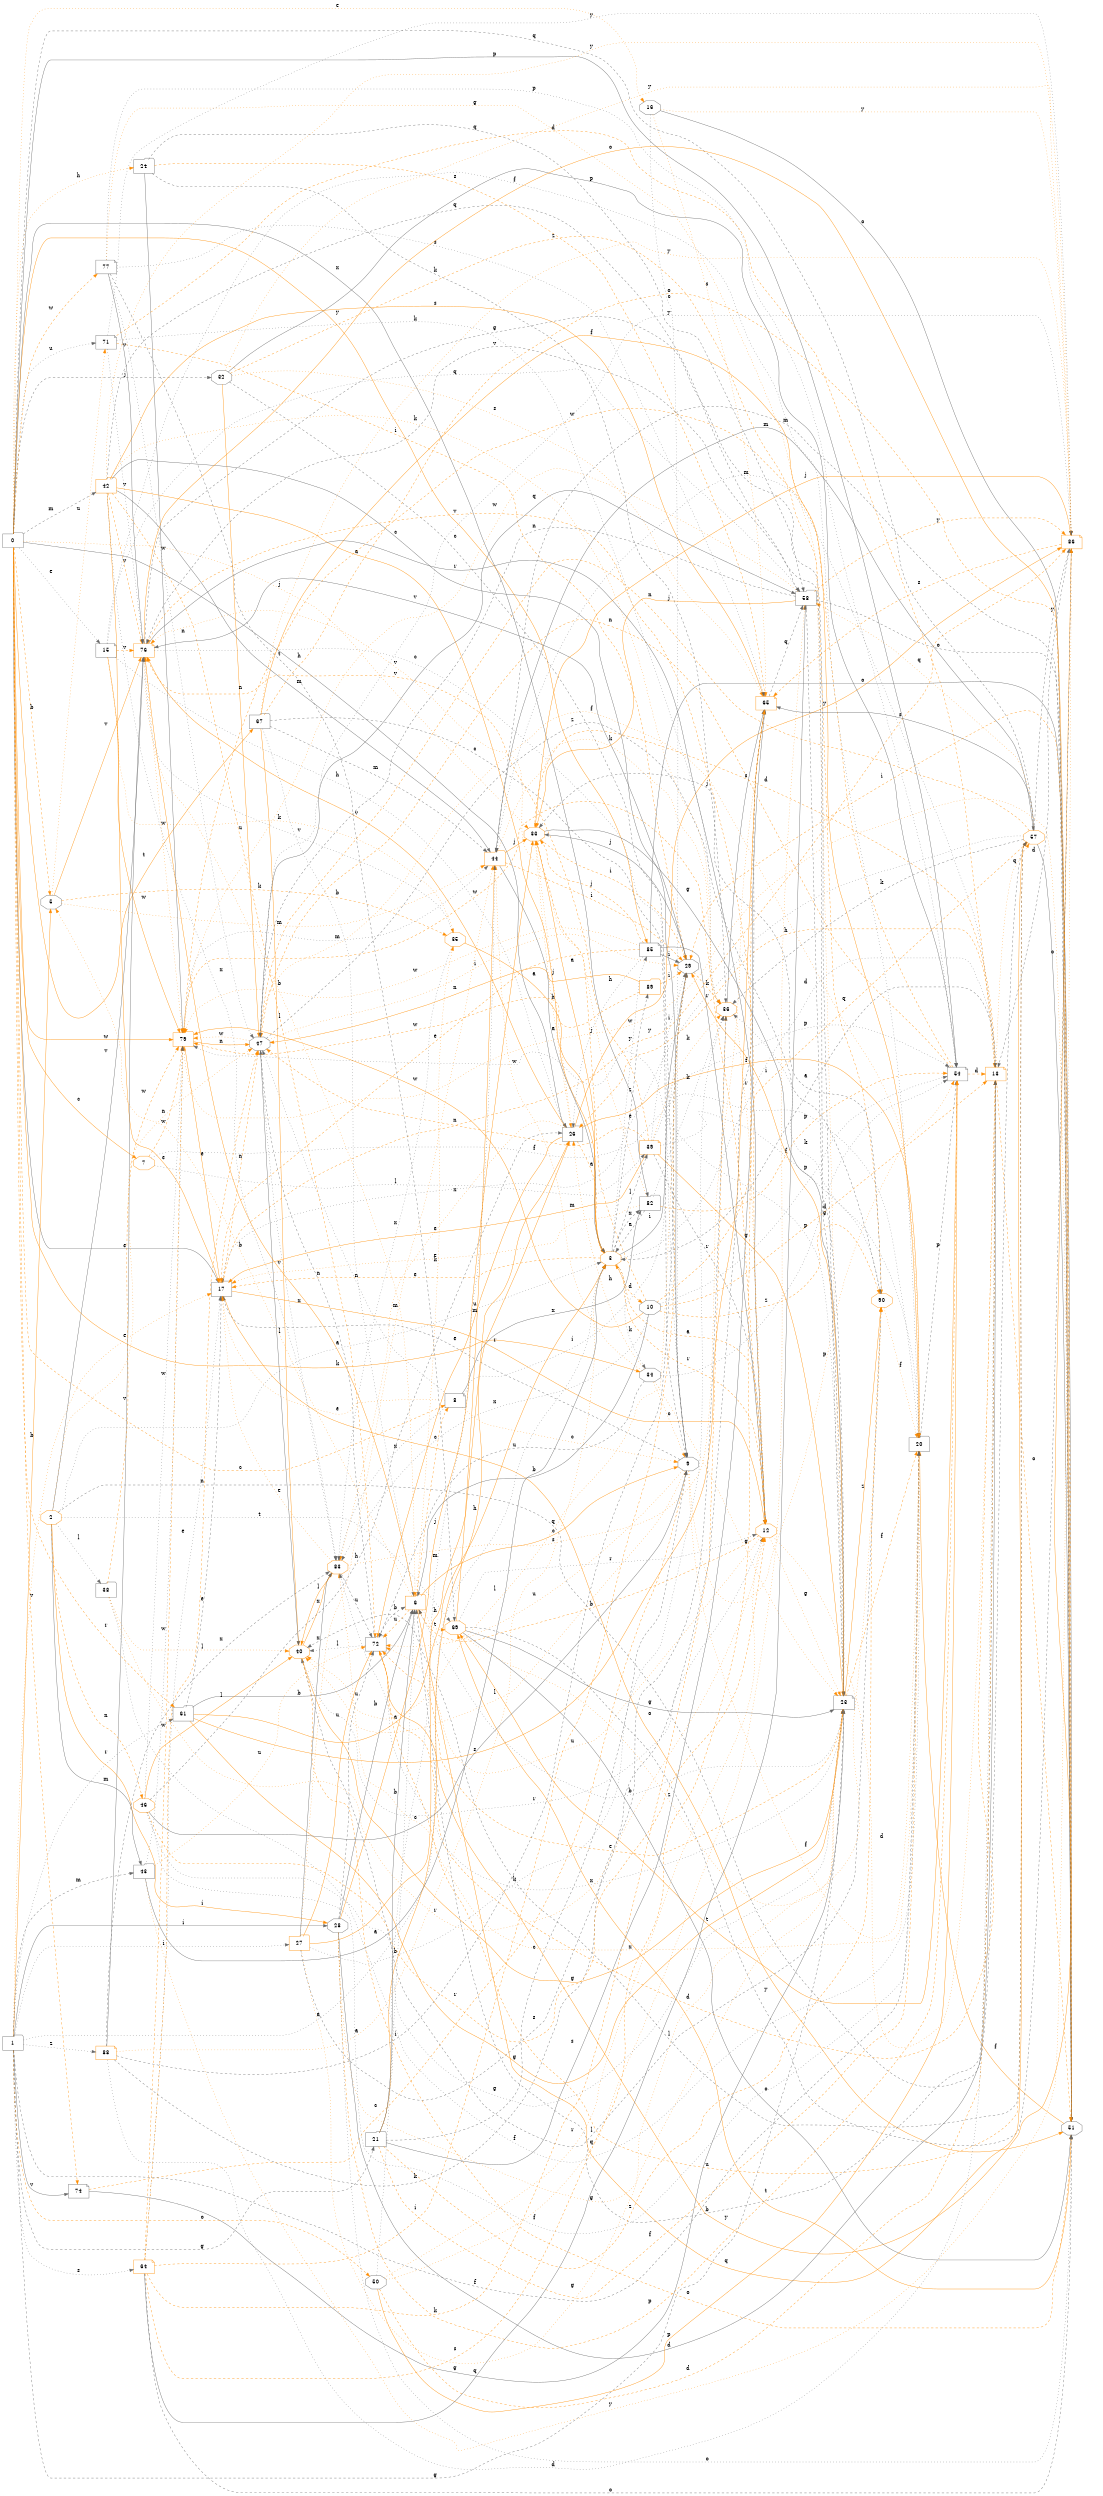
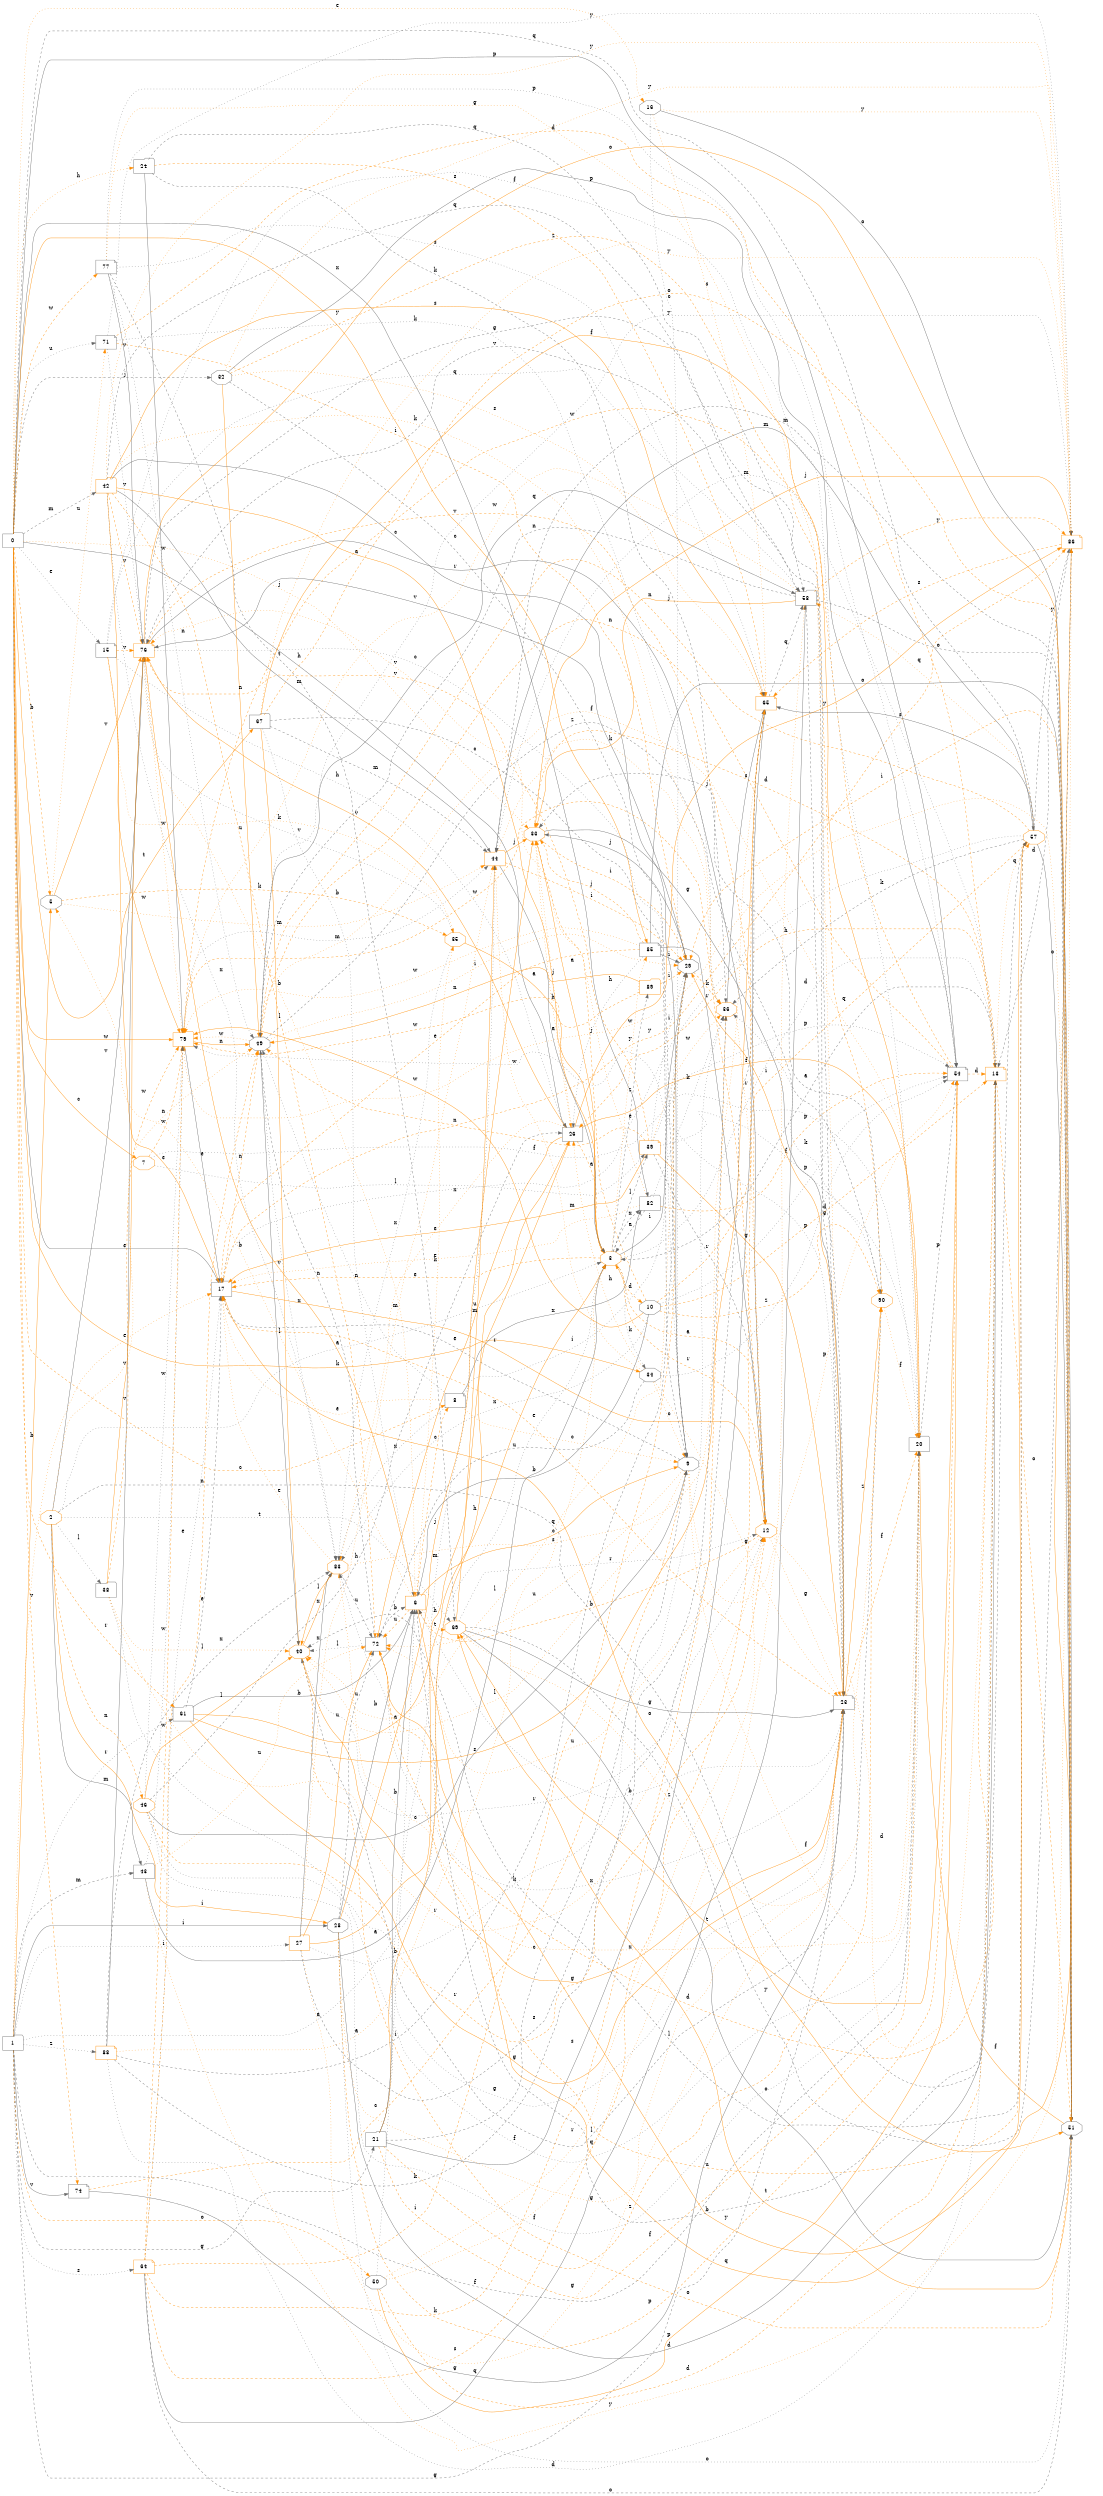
  strict digraph {
    rankdir=LR
    node [color=gray40 shape=octagon]
    edge [color=darkorange style=dotted]
    0 [shape=folder]
    5
    7 [color=darkorange]
    8 [shape=note]
    15 [shape=note]
    16
    17 [shape=folder]
    24 [shape=folder]
    26 [shape=folder]
    32
    33 [color=darkorange]
    34
    42 [color=darkorange shape=folder]
    54 [shape=note]
    57 [color=darkorange]
    61 [shape=folder]
    67 [shape=folder]
    71 [shape=note]
    74 [shape=note]
    77 [shape=note]
    79 [color=darkorange shape=folder]
    82 [shape=folder]
    85 [shape=note]
    76 [color=darkorange shape=note]
    35 [color=darkorange]
    44 [color=darkorange shape=folder]
    20 [shape=folder]
    39 [color=darkorange shape=note]
-   47
+   47 [label=49]
    29
    9
    83 [color=darkorange]
    58 [shape=folder]
    51
    65 [color=darkorange shape=note]
    86 [color=darkorange shape=note]
    n37 [color=darkorange label=12]
    36 [color=darkorange]
    3 [color=darkorange]
    72 [shape=folder]
    90 [color=darkorange]
    23 [shape=note]
    13 [color=darkorange shape=note]
    69 [color=darkorange]
    40 [color=darkorange]
    6 [color=darkorange shape=folder]
    1 [shape=folder]
    21 [shape=folder]
    27 [color=darkorange shape=folder]
    28
    43 [shape=folder]
    50
    64 [color=darkorange shape=note]
    88 [color=darkorange shape=note]
    10
    89 [color=darkorange shape=folder]
    2 [color=darkorange]
    38 [shape=folder]
    46 [color=darkorange]
    0 -> 5 [label=b style=dashed]
    0 -> 7 [label=c style=solid]
    0 -> 8 [label=c style=dashed]
    0 -> 15 [color=gray40 label=e]
    0 -> 16 [label=e]
    0 -> 17 [color=gray40 label=e style=solid]
    0 -> 24 [label=h]
    0 -> 26 [color=gray40 label=h style=solid]
    0 -> 32 [color=gray40 label=j style=dashed]
    0 -> 33 [label=j]
    0 -> 34 [label=k style=solid]
    0 -> 42 [color=gray40 label=m style=dashed]
    0 -> 54 [color=gray40 label=p style=solid]
    0 -> 57 [color=gray40 label=q style=dashed]
    0 -> 61 [label=r style=dashed]
    0 -> 67 [label=t style=solid]
    0 -> 71 [color=gray40 label=u]
    0 -> 74 [label=v style=dashed]
    0 -> 77 [label=w style=dashed]
    0 -> 79 [label=w style=solid]
    0 -> 82 [color=gray40 label=x style=solid]
    0 -> 85 [label=y style=solid]
    5 -> 71 [label=u]
    5 -> 76 [label=v style=solid]
    5 -> 35 [label=k style=dashed]
    5 -> 44 [label=m]
    7 -> 79 [label=w style=dashed]
    7 -> 20 [color=gray40 label=f]
    7 -> 39 [color=gray40 label=l]
    8 -> 17 [label=e]
    8 -> 82 [color=gray40 label=x style=solid]
    8 -> 47 [color=gray40 label=n]
    8 -> 29 [color=gray40 label=i]
    8 -> 9 [label=c]
    8 -> 83 [color=gray40 label=x]
    15 -> 26 [color=gray40 label=h]
    15 -> 79 [label=w style=solid]
    15 -> 76 [label=v style=dashed]
    15 -> 35 [label=k]
    15 -> 20 [color=gray40 label=f]
    15 -> 58 [color=gray40 label=q]
    16 -> 9 [color=gray40 label=c]
    16 -> 51 [color=gray40 label=o style=solid]
    16 -> 65 [label=s]
    16 -> 86 [label=y]
    17 -> 47 [label=n style=dashed]
    17 -> 51 [label=o style=solid]
    17 -> 86 [label=y style=dashed]
    17 -> n37 [label=r style=solid]
    24 -> 79 [color=gray40 label=w style=solid]
    24 -> 58 [color=gray40 label=q style=dashed]
    24 -> 65 [label=s style=dashed]
    24 -> 36 [color=gray40 label=k style=dashed]
    26 -> 33 [label=j]
    26 -> 76 [label=v style=solid]
    26 -> 20 [label=f style=solid]
    26 -> 83 [label=x]
    26 -> 86 [label=y style=solid]
    26 -> 3 [label=a style=dashed]
    26 -> 72 [label=u style=solid]
    32 -> 54 [color=gray40 label=p style=solid]
    32 -> 47 [label=n style=solid]
    32 -> 9 [color=gray40 label=c style=dashed]
    32 -> 65 [label=s]
    32 -> 86 [label=y]
    32 -> 90 [label=z style=dashed]
    33 -> 26 [label=h]
    33 -> 29 [label=i style=dashed]
    33 -> 3 [label=a style=solid]
    33 -> 23 [color=gray40 label=g style=solid]
    33 -> 13 [label=d style=dashed]
    34 -> 26 [label=h]
    34 -> 54 [color=gray40 label=p]
    34 -> 44 [label=m]
    34 -> 9 [label=c]
    34 -> 72 [color=gray40 label=u style=dashed]
    34 -> 23 [label=g]
    42 -> 17 [label=e style=solid]
    42 -> 76 [label=v style=dashed]
    42 -> 44 [color=gray40 label=m style=solid]
    42 -> 9 [color=gray40 label=c style=solid]
    42 -> 83 [color=gray40 label=x]
    42 -> 58 [color=gray40 label=q style=dashed]
    42 -> 65 [label=s style=solid]
    42 -> 86 [label=y]
    42 -> 36 [label=k]
    42 -> 3 [label=a style=solid]
    42 -> 72 [label=u style=dashed]
    54 -> 79 [label=w style=dashed]
    54 -> 47 [label=n style=dashed]
    54 -> 13 [label=d style=dashed]
    54 -> 69 [label=t style=solid]
    57 -> 17 [color=gray40 label=e]
    57 -> 44 [color=gray40 label=m style=solid]
    57 -> 47 [label=n style=dashed]
    57 -> 58 [label=q]
    57 -> 51 [color=gray40 label=o style=solid]
    57 -> 65 [color=gray40 label=s style=solid]
    57 -> 86 [color=gray40 label=y style=dashed]
    57 -> 36 [color=gray40 label=k style=dashed]
    57 -> 72 [label=u style=dashed]
    57 -> 40 [color=gray40 label=l style=dashed]
    61 -> 17 [color=gray40 label=e style=dashed]
    61 -> 65 [label=s style=solid]
    61 -> 3 [label=a style=solid]
    61 -> 23 [label=g style=solid]
    61 -> 6 [color=gray40 label=b style=solid]
    67 -> 44 [color=gray40 label=m style=dashed]
    67 -> 20 [label=f style=solid]
    67 -> 9 [color=gray40 label=c style=dashed]
    67 -> 51 [label=o style=dashed]
    67 -> 86 [label=y]
    67 -> 40 [label=l style=solid]
    67 -> 6 [color=gray40 label=b]
    71 -> 76 [color=gray40 label=v]
    71 -> 29 [label=i style=dashed]
    71 -> 86 [color=gray40 label=y]
    71 -> 36 [color=gray40 label=k]
    71 -> 13 [label=d style=dashed]
    74 -> 9 [label=c style=dashed]
    74 -> 23 [color=gray40 label=g style=solid]
    77 -> 54 [color=gray40 label=p]
    77 -> 76 [color=gray40 label=v style=solid]
    77 -> 47 [color=gray40 label=n]
    77 -> 65 [color=gray40 label=s]
    77 -> 23 [label=g]
    77 -> 69 [color=gray40 label=t style=dashed]
-   79 -> 17 [label=e style=solid]
+   79 -> 17 [color=gray40 label=e style=solid]
    79 -> 44 [color=gray40 label=m]
    79 -> 47 [label=n style=solid]
    82 -> 17 [label=e]
    82 -> 54 [label=p style=dashed]
    82 -> 76 [label=v]
    82 -> 36 [color=gray40 label=k]
    82 -> 3 [color=gray40 label=a style=dashed]
    85 -> 17 [label=e style=dashed]
    85 -> 26 [color=gray40 label=h]
    85 -> 33 [label=j style=dashed]
    85 -> 79 [label=w]
    85 -> 29 [color=gray40 label=i style=solid]
    85 -> 51 [color=gray40 label=o style=solid]
    85 -> n37 [color=gray40 label=r style=solid]
    76 -> 79 [label=w]
    76 -> 9 [color=gray40 label=c]
    76 -> 51 [label=o style=solid]
    76 -> n37 [color=gray40 label=r style=solid]
    76 -> 23 [color=gray40 label=g style=dashed]
    76 -> 6 [label=b]
    35 -> 76 [color=gray40 label=v]
    35 -> 83 [color=gray40 label=x]
    35 -> 3 [label=a style=solid]
    44 -> 33 [label=j style=solid]
    44 -> 29 [label=i style=dashed]
    44 -> 36 [label=k]
    44 -> 3 [color=gray40 label=a style=solid]
    20 -> 54 [color=gray40 label=p style=dashed]
    20 -> 83 [label=x]
    39 -> 17 [label=e style=solid]
    39 -> 54 [color=gray40 label=p]
    39 -> 76 [label=v style=dashed]
    39 -> 20 [color=gray40 label=f]
    39 -> 47 [label=n style=dashed]
    39 -> 29 [color=gray40 label=i]
    39 -> n37 [color=gray40 label=r style=dashed]
-   39 -> 36 [label=k]
+   39 -> 36 [label=w]
    39 -> 23 [label=g style=solid]
    47 -> 79 [label=w]
    47 -> 20 [label=f]
    47 -> 29 [label=i]
    47 -> 83 [color=gray40 label=x]
    47 -> 58 [color=gray40 label=q style=solid]
    47 -> 86 [color=gray40 label=y]
    47 -> 90 [color=gray40 label=z style=dashed]
    47 -> 40 [color=gray40 label=l style=solid]
    29 -> 33 [color=gray40 label=j style=solid]
    29 -> 76 [color=gray40 label=v style=solid]
    29 -> 36 [label=k style=dashed]
    29 -> 40 [label=l]
    9 -> 17 [color=gray40 label=e style=dashed]
    9 -> 54 [label=p]
    9 -> 20 [label=f]
    9 -> 72 [label=u]
    9 -> 40 [label=l]
    83 -> 17 [label=e]
    83 -> 65 [label=s]
    83 -> 72 [color=gray40 label=u style=dashed]
    83 -> 40 [label=l style=solid]
    58 -> 33 [label=j style=solid]
    58 -> 79 [label=w]
    58 -> 47 [color=gray40 label=n style=dashed]
    58 -> 51 [color=gray40 label=o style=dashed]
    58 -> 86 [label=y style=dashed]
    58 -> 23 [color=gray40 label=g style=dashed]
    51 -> 79 [label=w]
    51 -> 44 [color=gray40 label=m style=dashed]
    51 -> 20 [label=f style=solid]
    51 -> 29 [label=i style=dashed]
    51 -> 69 [label=t style=solid]
    65 -> 58 [color=gray40 label=q style=dashed]
    86 -> 33 [label=j style=solid]
    86 -> 65 [label=s style=dashed]
    86 -> 13 [color=gray40 label=d style=dashed]
    n37 -> 79 [label=w style=dashed]
    n37 -> 76 [label=v style=dashed]
    n37 -> 3 [label=a style=dashed]
    n37 -> 72 [label=u]
    n37 -> 23 [label=g]
    n37 -> 13 [label=d]
    n37 -> 6 [label=b style=dashed]
    36 -> 65 [color=gray40 label=s style=solid]
    36 -> n37 [label=r]
    3 -> 17 [label=e style=dashed]
    3 -> 34 [color=gray40 label=k]
    3 -> 82 [color=gray40 label=x style=dashed]
-   3 -> 85 [color=gray40 label=y]
+   3 -> 85 [label=y]
    3 -> 39 [color=gray40 label=l style=dashed]
    3 -> 29 [color=gray40 label=i style=solid]
    3 -> n37 [label=r style=dashed]
    3 -> 13 [color=gray40 label=d]
    3 -> 10 [label=d style=dashed]
    3 -> 89 [color=gray40 label=z style=dashed]
    72 -> 47 [color=gray40 label=n style=dashed]
    72 -> 86 [label=y style=solid]
    72 -> 13 [label=d style=dashed]
    72 -> 40 [color=gray40 label=l]
    72 -> 6 [color=gray40 label=b style=dashed]
    90 -> 33 [color=gray40 label=j style=dashed]
    90 -> 20 [label=f]
    90 -> 36 [color=gray40 label=k]
    90 -> 40 [color=gray40 label=l style=dashed]
-   23 -> 72 [label=e style=dashed]
+   23 -> 17 [label=e style=dashed]
    23 -> 79 [color=gray40 label=w]
    23 -> 76 [color=gray40 label=v style=dashed]
    23 -> 20 [label=f style=dashed]
    23 -> 29 [label=i style=solid]
    23 -> 83 [color=gray40 label=x]
    23 -> 90 [label=z style=solid]
    23 -> 6 [color=gray40 label=b]
    13 -> 26 [label=h style=dashed]
    13 -> 57 [label=q]
    13 -> 44 [color=gray40 label=m]
    13 -> 51 [label=o style=dashed]
    13 -> 3 [color=gray40 label=a style=dashed]
    13 -> 6 [color=gray40 label=b style=dashed]
    69 -> 44 [label=m style=solid]
    69 -> 51 [color=gray40 label=o style=solid]
    69 -> 86 [color=gray40 label=y style=dashed]
    69 -> n37 [color=gray40 label=r]
    69 -> 90 [label=z]
    69 -> 23 [color=gray40 label=g style=solid]
    40 -> 83 [label=x style=solid]
    40 -> 51 [label=o style=dashed]
    40 -> n37 [color=gray40 label=r]
    40 -> 23 [label=g style=solid]
    6 -> 5 [label=b]
    6 -> 8 [label=c style=dashed]
    6 -> 57 [label=q style=solid]
    6 -> 76 [label=v style=solid]
    6 -> 35 [label=k]
    6 -> 9 [label=c style=solid]
    6 -> 72 [label=u style=dashed]
    6 -> 69 [label=t]
    1 -> 5 [label=b style=solid]
    1 -> 17 [label=e]
    1 -> 61 [color=gray40 label=r]
    1 -> 74 [color=gray40 label=v style=solid]
    1 -> 20 [color=gray40 label=f style=dashed]
    1 -> 3 [color=gray40 label=a]
    1 -> 23 [color=gray40 label=g style=dashed]
    1 -> 21 [color=gray40 label=g style=dashed]
    1 -> 27 [color=gray40 label=i]
    1 -> 28 [color=gray40 label=i style=solid]
    1 -> 43 [color=gray40 label=m style=dashed]
    1 -> 50 [label=o style=dashed]
    1 -> 64 [color=gray40 label=s]
    1 -> 88 [color=gray40 label=z]
    21 -> 26 [label=h style=solid]
    21 -> 44 [color=gray40 label=m]
    21 -> 20 [label=f style=dashed]
    21 -> 9 [color=gray40 label=c style=dashed]
    21 -> 65 [color=gray40 label=s style=solid]
    21 -> 90 [label=z style=dashed]
    21 -> 6 [color=gray40 label=b style=solid]
    27 -> 26 [label=h style=solid]
    27 -> 44 [label=m]
    27 -> 83 [color=gray40 label=x style=solid]
    27 -> 65 [color=gray40 label=s style=dashed]
    27 -> 36 [color=gray40 label=k]
    27 -> 72 [label=u style=solid]
    27 -> 23 [label=g]
    28 -> 33 [label=j style=solid]
    28 -> 54 [label=p style=dashed]
    28 -> 51 [color=gray40 label=o]
    28 -> 72 [color=gray40 label=u style=dashed]
    28 -> 23 [label=g]
    28 -> 13 [color=gray40 label=d style=solid]
    28 -> 6 [color=gray40 label=b style=solid]
    43 -> 79 [color=gray40 label=w]
    43 -> 86 [label=y]
    43 -> 3 [color=gray40 label=a style=solid]
    43 -> 72 [label=u]
    50 -> 54 [label=p style=solid]
    50 -> 58 [label=q]
    50 -> n37 [label=r]
    50 -> 13 [label=d style=dashed]
    50 -> 6 [color=gray40 label=b]
    64 -> 17 [color=gray40 label=e]
    64 -> 79 [label=w style=dashed]
    64 -> 47 [label=n style=dashed]
    64 -> 29 [label=i style=dashed]
    64 -> 58 [color=gray40 label=q style=solid]
    64 -> 51 [color=gray40 label=o style=dashed]
    64 -> 65 [label=s style=dashed]
    64 -> 36 [label=k style=dashed]
    88 -> 76 [color=gray40 label=v style=solid]
    88 -> 29 [color=gray40 label=i style=dashed]
    88 -> 83 [color=gray40 label=x style=dashed]
    88 -> 36 [color=gray40 label=k style=dashed]
    88 -> 3 [label=a]
    88 -> 13 [color=gray40 label=d]
    10 -> 33 [label=j style=dashed]
    10 -> 54 [color=gray40 label=p]
    10 -> 57 [label=q style=dashed]
    10 -> 79 [label=w style=solid]
    10 -> 83 [color=gray40 label=x]
    10 -> 90 [label=z style=dashed]
    10 -> 13 [label=d style=dashed]
    10 -> 6 [color=gray40 label=b style=solid]
    89 -> 79 [label=w style=dashed]
    89 -> 47 [label=n style=solid]
    89 -> 29 [label=i style=dashed]
    2 -> 57 [color=gray40 label=q style=dashed]
    2 -> 76 [color=gray40 label=v style=solid]
    2 -> 47 [label=n]
    2 -> 3 [color=gray40 label=a]
    2 -> 69 [color=gray40 label=t]
    2 -> 28 [label=i style=solid]
    2 -> 43 [color=gray40 label=m style=solid]
    2 -> 38 [color=gray40 label=l]
    2 -> 46 [label=n style=dashed]
    38 -> 79 [label=w style=dashed]
+   38 -> 76 [label=v style=solid]
    38 -> 20 [color=gray40 label=f]
    38 -> n37 [label=r]
    38 -> 40 [label=l]
    46 -> 26 [color=gray40 label=h style=dashed]
    46 -> 79 [color=gray40 label=w]
    46 -> 20 [color=gray40 label=f]
    46 -> 9 [color=gray40 label=c style=solid]
    46 -> n37 [label=r style=dashed]
    46 -> 23 [color=gray40 label=g]
    46 -> 40 [label=l style=solid]
  }
